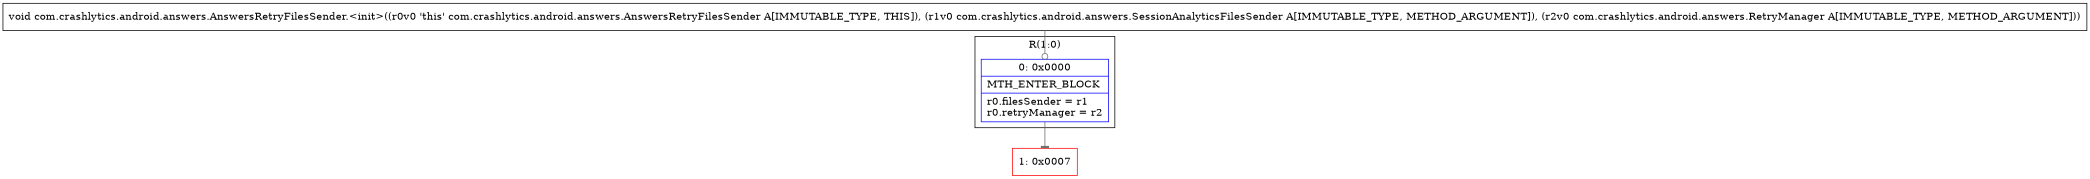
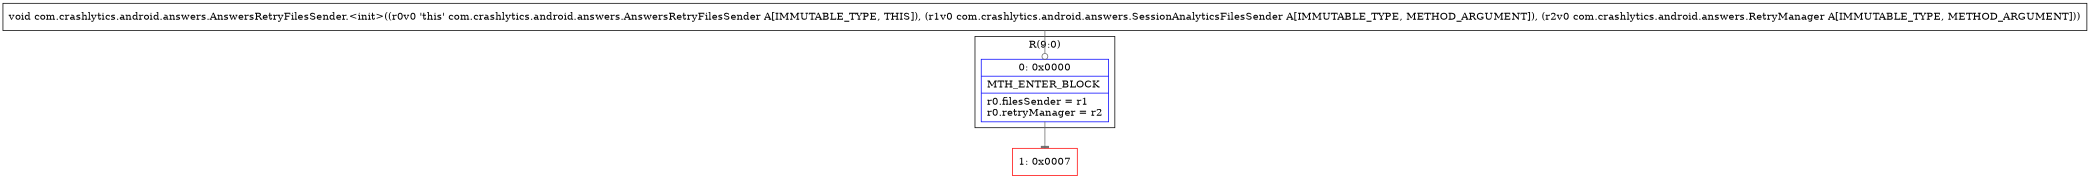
  digraph {
    node [shape=record]
    edge [color=gray40]
    n1 [color=blue label="{0\:\ 0x0000|MTH_ENTER_BLOCK\l|r0.filesSender = r1\lr0.retryManager = r2\l}"]
    n2 [color=red label="{1\:\ 0x0007}"]
    n3 [label="{void com.crashlytics.android.answers.AnswersRetryFilesSender.\<init\>((r0v0 'this' com.crashlytics.android.answers.AnswersRetryFilesSender A[IMMUTABLE_TYPE, THIS]), (r1v0 com.crashlytics.android.answers.SessionAnalyticsFilesSender A[IMMUTABLE_TYPE, METHOD_ARGUMENT]), (r2v0 com.crashlytics.android.answers.RetryManager A[IMMUTABLE_TYPE, METHOD_ARGUMENT])) }"]
    subgraph cluster_1 {
-     label="R(1:0)"
+     label="R(9:0)"
      n1
    }
    n1 -> n2 [arrowhead=tee]
    n3 -> n1 [arrowhead=odot]
  }
